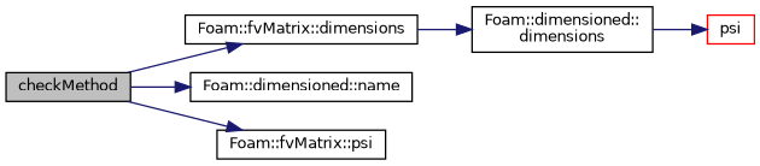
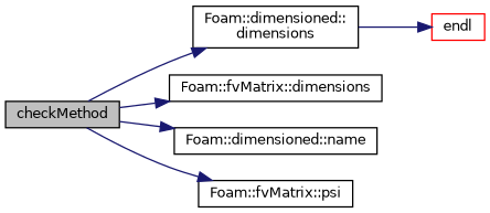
  digraph {
    rankdir=LR
    node [color=black fontname=Helvetica fontsize=10 shape=record]
    edge [color=midnightblue fontname=Helvetica fontsize=10 labelfontname=Helvetica labelfontsize=10 style=solid]
    n1 [fillcolor=grey75 fontcolor=black height=0.2 label=checkMethod style=filled width=0.4]
    n2 [height=0.2 label="Foam::dimensioned::\ldimensions" width=0.4]
    n3 [height=0.2 label="Foam::fvMatrix::dimensions" width=0.4]
    n4 [height=0.2 label="Foam::dimensioned::name" width=0.4]
    n5 [height=0.2 label="Foam::fvMatrix::psi" width=0.4]
-   n6 [color=red height=0.2 label=psi width=0.4]
-   n3 -> n2
+   n6 [color=red height=0.2 label=endl width=0.4]
+   n1 -> n2
    n1 -> n3
    n1 -> n4
    n1 -> n5
    n2 -> n6
  }
